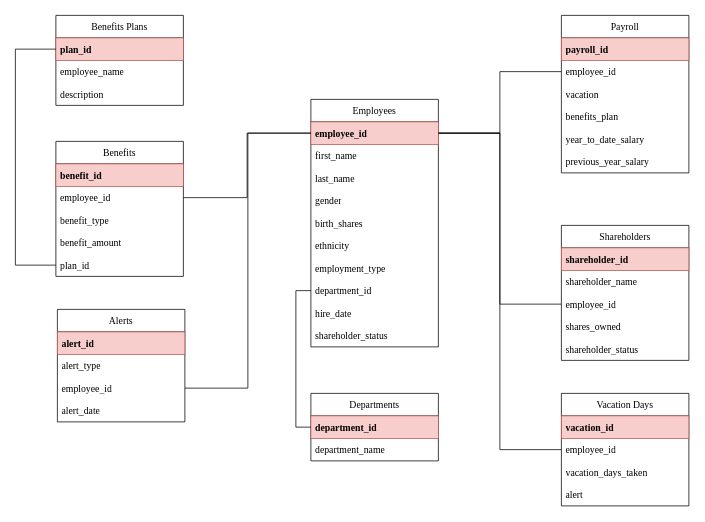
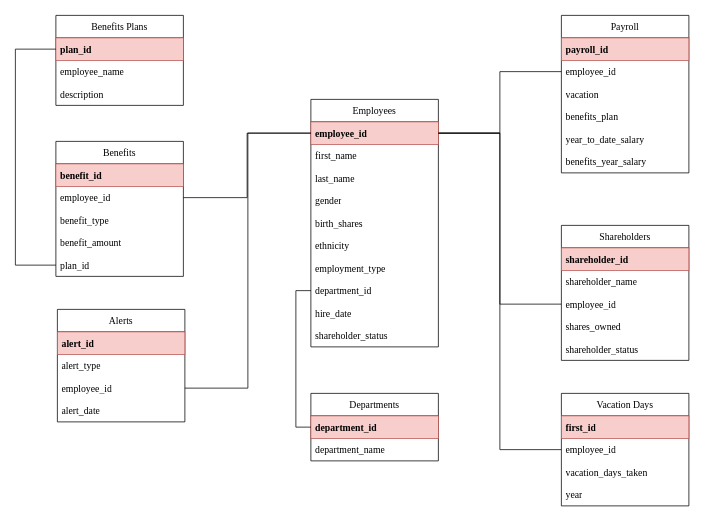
  <mxCell id="0" />
  <mxCell id="1" parent="0" />
  <mxCell id="2" value="Employees" style="swimlane;fontStyle=0;childLayout=stackLayout;horizontal=1;startSize=30;horizontalStack=0;resizeParent=1;resizeParentMax=0;resizeLast=0;collapsible=1;marginBottom=0;whiteSpace=wrap;html=1;fontSize=13;fontFamily=Verdana;" parent="1" vertex="1"><mxGeometry x="414" y="132" width="170" height="330" as="geometry" /></mxCell>
  <mxCell id="3" value="employee_id" style="text;strokeColor=#b85450;fillColor=#f8cecc;align=left;verticalAlign=middle;spacingLeft=4;spacingRight=4;overflow=hidden;points=[[0,0.5],[1,0.5]];portConstraint=eastwest;rotatable=0;whiteSpace=wrap;html=1;fontSize=13;fontStyle=1;fontFamily=Verdana;" parent="2" vertex="1"><mxGeometry y="30" width="170" height="30" as="geometry" /></mxCell>
  <mxCell id="4" value="first_name" style="text;strokeColor=none;fillColor=none;align=left;verticalAlign=middle;spacingLeft=4;spacingRight=4;overflow=hidden;points=[[0,0.5],[1,0.5]];portConstraint=eastwest;rotatable=0;whiteSpace=wrap;html=1;fontSize=13;fontFamily=Verdana;" parent="2" vertex="1"><mxGeometry y="60" width="170" height="30" as="geometry" /></mxCell>
  <mxCell id="5" value="last_name" style="text;strokeColor=none;fillColor=none;align=left;verticalAlign=middle;spacingLeft=4;spacingRight=4;overflow=hidden;points=[[0,0.5],[1,0.5]];portConstraint=eastwest;rotatable=0;whiteSpace=wrap;html=1;fontSize=13;fontFamily=Verdana;" parent="2" vertex="1"><mxGeometry y="90" width="170" height="30" as="geometry" /></mxCell>
  <mxCell id="6" value="gender" style="text;strokeColor=none;fillColor=none;align=left;verticalAlign=middle;spacingLeft=4;spacingRight=4;overflow=hidden;points=[[0,0.5],[1,0.5]];portConstraint=eastwest;rotatable=0;whiteSpace=wrap;html=1;fontSize=13;fontFamily=Verdana;" parent="2" vertex="1"><mxGeometry y="120" width="170" height="30" as="geometry" /></mxCell>
  <mxCell id="7" value="birth_shares" style="text;strokeColor=none;fillColor=none;align=left;verticalAlign=middle;spacingLeft=4;spacingRight=4;overflow=hidden;points=[[0,0.5],[1,0.5]];portConstraint=eastwest;rotatable=0;whiteSpace=wrap;html=1;fontSize=13;fontFamily=Verdana;" parent="2" vertex="1"><mxGeometry y="150" width="170" height="30" as="geometry" /></mxCell>
  <mxCell id="8" value="ethnicity" style="text;strokeColor=none;fillColor=none;align=left;verticalAlign=middle;spacingLeft=4;spacingRight=4;overflow=hidden;points=[[0,0.5],[1,0.5]];portConstraint=eastwest;rotatable=0;whiteSpace=wrap;html=1;fontSize=13;fontFamily=Verdana;" parent="2" vertex="1"><mxGeometry y="180" width="170" height="30" as="geometry" /></mxCell>
  <mxCell id="9" value="employment_type" style="text;strokeColor=none;fillColor=none;align=left;verticalAlign=middle;spacingLeft=4;spacingRight=4;overflow=hidden;points=[[0,0.5],[1,0.5]];portConstraint=eastwest;rotatable=0;whiteSpace=wrap;html=1;fontSize=13;fontFamily=Verdana;" parent="2" vertex="1"><mxGeometry y="210" width="170" height="30" as="geometry" /></mxCell>
  <mxCell id="10" value="department_id" style="text;strokeColor=none;fillColor=none;align=left;verticalAlign=middle;spacingLeft=4;spacingRight=4;overflow=hidden;points=[[0,0.5],[1,0.5]];portConstraint=eastwest;rotatable=0;whiteSpace=wrap;html=1;fontSize=13;fontFamily=Verdana;" parent="2" vertex="1"><mxGeometry y="240" width="170" height="30" as="geometry" /></mxCell>
  <mxCell id="11" value="hire_date" style="text;strokeColor=none;fillColor=none;align=left;verticalAlign=middle;spacingLeft=4;spacingRight=4;overflow=hidden;points=[[0,0.5],[1,0.5]];portConstraint=eastwest;rotatable=0;whiteSpace=wrap;html=1;fontSize=13;fontFamily=Verdana;" parent="2" vertex="1"><mxGeometry y="270" width="170" height="30" as="geometry" /></mxCell>
  <mxCell id="12" value="shareholder_status" style="text;strokeColor=none;fillColor=none;align=left;verticalAlign=middle;spacingLeft=4;spacingRight=4;overflow=hidden;points=[[0,0.5],[1,0.5]];portConstraint=eastwest;rotatable=0;whiteSpace=wrap;html=1;fontSize=13;fontFamily=Verdana;" vertex="1" parent="2"><mxGeometry y="300" width="170" height="30" as="geometry" /></mxCell>
  <mxCell id="13" value="Departments" style="swimlane;fontStyle=0;childLayout=stackLayout;horizontal=1;startSize=30;horizontalStack=0;resizeParent=1;resizeParentMax=0;resizeLast=0;collapsible=1;marginBottom=0;whiteSpace=wrap;html=1;fontSize=13;fontFamily=Verdana;" parent="1" vertex="1"><mxGeometry x="414" y="524" width="170" height="90" as="geometry" /></mxCell>
  <mxCell id="14" value="department_id" style="text;strokeColor=#b85450;fillColor=#f8cecc;align=left;verticalAlign=middle;spacingLeft=4;spacingRight=4;overflow=hidden;points=[[0,0.5],[1,0.5]];portConstraint=eastwest;rotatable=0;whiteSpace=wrap;html=1;fontSize=13;fontStyle=1;fontFamily=Verdana;" parent="13" vertex="1"><mxGeometry y="30" width="170" height="30" as="geometry" /></mxCell>
  <mxCell id="15" value="department_name" style="text;strokeColor=none;fillColor=none;align=left;verticalAlign=middle;spacingLeft=4;spacingRight=4;overflow=hidden;points=[[0,0.5],[1,0.5]];portConstraint=eastwest;rotatable=0;whiteSpace=wrap;html=1;fontSize=13;fontFamily=Verdana;" parent="13" vertex="1"><mxGeometry y="60" width="170" height="30" as="geometry" /></mxCell>
  <mxCell id="16" value="Payroll" style="swimlane;fontStyle=0;childLayout=stackLayout;horizontal=1;startSize=30;horizontalStack=0;resizeParent=1;resizeParentMax=0;resizeLast=0;collapsible=1;marginBottom=0;whiteSpace=wrap;html=1;fontSize=13;fontFamily=Verdana;" parent="1" vertex="1"><mxGeometry x="748" y="20" width="170" height="210" as="geometry" /></mxCell>
  <mxCell id="17" value="payroll_id" style="text;strokeColor=#b85450;fillColor=#f8cecc;align=left;verticalAlign=middle;spacingLeft=4;spacingRight=4;overflow=hidden;points=[[0,0.5],[1,0.5]];portConstraint=eastwest;rotatable=0;whiteSpace=wrap;html=1;fontSize=13;fontStyle=1;fontFamily=Verdana;" parent="16" vertex="1"><mxGeometry y="30" width="170" height="30" as="geometry" /></mxCell>
  <mxCell id="18" value="employee_id" style="text;strokeColor=none;fillColor=none;align=left;verticalAlign=middle;spacingLeft=4;spacingRight=4;overflow=hidden;points=[[0,0.5],[1,0.5]];portConstraint=eastwest;rotatable=0;whiteSpace=wrap;html=1;fontSize=13;fontFamily=Verdana;" parent="16" vertex="1"><mxGeometry y="60" width="170" height="30" as="geometry" /></mxCell>
  <mxCell id="19" value="vacation" style="text;strokeColor=none;fillColor=none;align=left;verticalAlign=middle;spacingLeft=4;spacingRight=4;overflow=hidden;points=[[0,0.5],[1,0.5]];portConstraint=eastwest;rotatable=0;whiteSpace=wrap;html=1;fontSize=13;fontFamily=Verdana;" parent="16" vertex="1"><mxGeometry y="90" width="170" height="30" as="geometry" /></mxCell>
  <mxCell id="20" value="benefits_plan" style="text;strokeColor=none;fillColor=none;align=left;verticalAlign=middle;spacingLeft=4;spacingRight=4;overflow=hidden;points=[[0,0.5],[1,0.5]];portConstraint=eastwest;rotatable=0;whiteSpace=wrap;html=1;fontSize=13;fontFamily=Verdana;" parent="16" vertex="1"><mxGeometry y="120" width="170" height="30" as="geometry" /></mxCell>
  <mxCell id="21" value="year_to_date_salary" style="text;strokeColor=none;fillColor=none;align=left;verticalAlign=middle;spacingLeft=4;spacingRight=4;overflow=hidden;points=[[0,0.5],[1,0.5]];portConstraint=eastwest;rotatable=0;whiteSpace=wrap;html=1;fontSize=13;fontFamily=Verdana;" parent="16" vertex="1"><mxGeometry y="150" width="170" height="30" as="geometry" /></mxCell>
- <mxCell id="22" value="previous_year_salary" style="text;strokeColor=none;fillColor=none;align=left;verticalAlign=middle;spacingLeft=4;spacingRight=4;overflow=hidden;points=[[0,0.5],[1,0.5]];portConstraint=eastwest;rotatable=0;whiteSpace=wrap;html=1;fontSize=13;fontFamily=Verdana;" parent="16" vertex="1"><mxGeometry y="180" width="170" height="30" as="geometry" /></mxCell>
+ <mxCell id="22" value="benefits_year_salary" style="text;strokeColor=none;fillColor=none;align=left;verticalAlign=middle;spacingLeft=4;spacingRight=4;overflow=hidden;points=[[0,0.5],[1,0.5]];portConstraint=eastwest;rotatable=0;whiteSpace=wrap;html=1;fontSize=13;fontFamily=Verdana;" parent="16" vertex="1"><mxGeometry y="180" width="170" height="30" as="geometry" /></mxCell>
  <mxCell id="23" value="Benefits" style="swimlane;fontStyle=0;childLayout=stackLayout;horizontal=1;startSize=30;horizontalStack=0;resizeParent=1;resizeParentMax=0;resizeLast=0;collapsible=1;marginBottom=0;whiteSpace=wrap;html=1;fontSize=13;fontFamily=Verdana;" parent="1" vertex="1"><mxGeometry x="74" y="188" width="170" height="180" as="geometry" /></mxCell>
  <mxCell id="24" value="benefit_id" style="text;strokeColor=#b85450;fillColor=#f8cecc;align=left;verticalAlign=middle;spacingLeft=4;spacingRight=4;overflow=hidden;points=[[0,0.5],[1,0.5]];portConstraint=eastwest;rotatable=0;whiteSpace=wrap;html=1;fontSize=13;fontStyle=1;fontFamily=Verdana;" parent="23" vertex="1"><mxGeometry y="30" width="170" height="30" as="geometry" /></mxCell>
  <mxCell id="25" value="employee_id" style="text;strokeColor=none;fillColor=none;align=left;verticalAlign=middle;spacingLeft=4;spacingRight=4;overflow=hidden;points=[[0,0.5],[1,0.5]];portConstraint=eastwest;rotatable=0;whiteSpace=wrap;html=1;fontSize=13;fontFamily=Verdana;" parent="23" vertex="1"><mxGeometry y="60" width="170" height="30" as="geometry" /></mxCell>
  <mxCell id="26" value="benefit_type" style="text;strokeColor=none;fillColor=none;align=left;verticalAlign=middle;spacingLeft=4;spacingRight=4;overflow=hidden;points=[[0,0.5],[1,0.5]];portConstraint=eastwest;rotatable=0;whiteSpace=wrap;html=1;fontSize=13;fontFamily=Verdana;" parent="23" vertex="1"><mxGeometry y="90" width="170" height="30" as="geometry" /></mxCell>
  <mxCell id="27" value="benefit_amount" style="text;strokeColor=none;fillColor=none;align=left;verticalAlign=middle;spacingLeft=4;spacingRight=4;overflow=hidden;points=[[0,0.5],[1,0.5]];portConstraint=eastwest;rotatable=0;whiteSpace=wrap;html=1;fontSize=13;fontFamily=Verdana;" parent="23" vertex="1"><mxGeometry y="120" width="170" height="30" as="geometry" /></mxCell>
  <mxCell id="28" value="plan_id" style="text;strokeColor=none;fillColor=none;align=left;verticalAlign=middle;spacingLeft=4;spacingRight=4;overflow=hidden;points=[[0,0.5],[1,0.5]];portConstraint=eastwest;rotatable=0;whiteSpace=wrap;html=1;fontSize=13;fontFamily=Verdana;" parent="23" vertex="1"><mxGeometry y="150" width="170" height="30" as="geometry" /></mxCell>
  <mxCell id="29" value="Benefits Plans" style="swimlane;fontStyle=0;childLayout=stackLayout;horizontal=1;startSize=30;horizontalStack=0;resizeParent=1;resizeParentMax=0;resizeLast=0;collapsible=1;marginBottom=0;whiteSpace=wrap;html=1;fontSize=13;fontFamily=Verdana;" parent="1" vertex="1"><mxGeometry x="74" y="20" width="170" height="120" as="geometry" /></mxCell>
  <mxCell id="30" value="plan_id" style="text;strokeColor=#b85450;fillColor=#f8cecc;align=left;verticalAlign=middle;spacingLeft=4;spacingRight=4;overflow=hidden;points=[[0,0.5],[1,0.5]];portConstraint=eastwest;rotatable=0;whiteSpace=wrap;html=1;fontSize=13;fontStyle=1;fontFamily=Verdana;" parent="29" vertex="1"><mxGeometry y="30" width="170" height="30" as="geometry" /></mxCell>
  <mxCell id="31" value="employee_name" style="text;strokeColor=none;fillColor=none;align=left;verticalAlign=middle;spacingLeft=4;spacingRight=4;overflow=hidden;points=[[0,0.5],[1,0.5]];portConstraint=eastwest;rotatable=0;whiteSpace=wrap;html=1;fontSize=13;fontFamily=Verdana;" parent="29" vertex="1"><mxGeometry y="60" width="170" height="30" as="geometry" /></mxCell>
  <mxCell id="32" value="description" style="text;strokeColor=none;fillColor=none;align=left;verticalAlign=middle;spacingLeft=4;spacingRight=4;overflow=hidden;points=[[0,0.5],[1,0.5]];portConstraint=eastwest;rotatable=0;whiteSpace=wrap;html=1;fontSize=13;fontFamily=Verdana;" parent="29" vertex="1"><mxGeometry y="90" width="170" height="30" as="geometry" /></mxCell>
  <mxCell id="33" value="Vacation Days" style="swimlane;fontStyle=0;childLayout=stackLayout;horizontal=1;startSize=30;horizontalStack=0;resizeParent=1;resizeParentMax=0;resizeLast=0;collapsible=1;marginBottom=0;whiteSpace=wrap;html=1;fontSize=13;fontFamily=Verdana;" parent="1" vertex="1"><mxGeometry x="748" y="524" width="170" height="150" as="geometry" /></mxCell>
- <mxCell id="34" value="vacation_id" style="text;strokeColor=#b85450;fillColor=#f8cecc;align=left;verticalAlign=middle;spacingLeft=4;spacingRight=4;overflow=hidden;points=[[0,0.5],[1,0.5]];portConstraint=eastwest;rotatable=0;whiteSpace=wrap;html=1;fontSize=13;fontStyle=1;fontFamily=Verdana;" parent="33" vertex="1"><mxGeometry y="30" width="170" height="30" as="geometry" /></mxCell>
+ <mxCell id="34" value="first_id" style="text;strokeColor=#b85450;fillColor=#f8cecc;align=left;verticalAlign=middle;spacingLeft=4;spacingRight=4;overflow=hidden;points=[[0,0.5],[1,0.5]];portConstraint=eastwest;rotatable=0;whiteSpace=wrap;html=1;fontSize=13;fontStyle=1;fontFamily=Verdana;" parent="33" vertex="1"><mxGeometry y="30" width="170" height="30" as="geometry" /></mxCell>
  <mxCell id="35" value="employee_id" style="text;strokeColor=none;fillColor=none;align=left;verticalAlign=middle;spacingLeft=4;spacingRight=4;overflow=hidden;points=[[0,0.5],[1,0.5]];portConstraint=eastwest;rotatable=0;whiteSpace=wrap;html=1;fontSize=13;fontFamily=Verdana;" parent="33" vertex="1"><mxGeometry y="60" width="170" height="30" as="geometry" /></mxCell>
  <mxCell id="36" value="vacation_days_taken" style="text;strokeColor=none;fillColor=none;align=left;verticalAlign=middle;spacingLeft=4;spacingRight=4;overflow=hidden;points=[[0,0.5],[1,0.5]];portConstraint=eastwest;rotatable=0;whiteSpace=wrap;html=1;fontSize=13;fontFamily=Verdana;" parent="33" vertex="1"><mxGeometry y="90" width="170" height="30" as="geometry" /></mxCell>
- <mxCell id="37" value="alert" style="text;strokeColor=none;fillColor=none;align=left;verticalAlign=middle;spacingLeft=4;spacingRight=4;overflow=hidden;points=[[0,0.5],[1,0.5]];portConstraint=eastwest;rotatable=0;whiteSpace=wrap;html=1;fontSize=13;fontFamily=Verdana;" parent="33" vertex="1"><mxGeometry y="120" width="170" height="30" as="geometry" /></mxCell>
+ <mxCell id="37" value="year" style="text;strokeColor=none;fillColor=none;align=left;verticalAlign=middle;spacingLeft=4;spacingRight=4;overflow=hidden;points=[[0,0.5],[1,0.5]];portConstraint=eastwest;rotatable=0;whiteSpace=wrap;html=1;fontSize=13;fontFamily=Verdana;" parent="33" vertex="1"><mxGeometry y="120" width="170" height="30" as="geometry" /></mxCell>
  <mxCell id="38" value="Shareholders" style="swimlane;fontStyle=0;childLayout=stackLayout;horizontal=1;startSize=30;horizontalStack=0;resizeParent=1;resizeParentMax=0;resizeLast=0;collapsible=1;marginBottom=0;whiteSpace=wrap;html=1;fontSize=13;fontFamily=Verdana;" parent="1" vertex="1"><mxGeometry x="748" y="300" width="170" height="180" as="geometry" /></mxCell>
  <mxCell id="39" value="shareholder_id" style="text;strokeColor=#b85450;fillColor=#f8cecc;align=left;verticalAlign=middle;spacingLeft=4;spacingRight=4;overflow=hidden;points=[[0,0.5],[1,0.5]];portConstraint=eastwest;rotatable=0;whiteSpace=wrap;html=1;fontSize=13;fontStyle=1;fontFamily=Verdana;" parent="38" vertex="1"><mxGeometry y="30" width="170" height="30" as="geometry" /></mxCell>
  <mxCell id="40" value="shareholder_name" style="text;strokeColor=none;fillColor=none;align=left;verticalAlign=middle;spacingLeft=4;spacingRight=4;overflow=hidden;points=[[0,0.5],[1,0.5]];portConstraint=eastwest;rotatable=0;whiteSpace=wrap;html=1;fontSize=13;fontFamily=Verdana;" parent="38" vertex="1"><mxGeometry y="60" width="170" height="30" as="geometry" /></mxCell>
  <mxCell id="41" value="employee_id" style="text;strokeColor=none;fillColor=none;align=left;verticalAlign=middle;spacingLeft=4;spacingRight=4;overflow=hidden;points=[[0,0.5],[1,0.5]];portConstraint=eastwest;rotatable=0;whiteSpace=wrap;html=1;fontSize=13;fontFamily=Verdana;" parent="38" vertex="1"><mxGeometry y="90" width="170" height="30" as="geometry" /></mxCell>
  <mxCell id="42" value="shares_owned" style="text;strokeColor=none;fillColor=none;align=left;verticalAlign=middle;spacingLeft=4;spacingRight=4;overflow=hidden;points=[[0,0.5],[1,0.5]];portConstraint=eastwest;rotatable=0;whiteSpace=wrap;html=1;fontSize=13;fontFamily=Verdana;" parent="38" vertex="1"><mxGeometry y="120" width="170" height="30" as="geometry" /></mxCell>
  <mxCell id="43" value="shareholder_status" style="text;strokeColor=none;fillColor=none;align=left;verticalAlign=middle;spacingLeft=4;spacingRight=4;overflow=hidden;points=[[0,0.5],[1,0.5]];portConstraint=eastwest;rotatable=0;whiteSpace=wrap;html=1;fontSize=13;fontFamily=Verdana;" vertex="1" parent="38"><mxGeometry y="150" width="170" height="30" as="geometry" /></mxCell>
  <mxCell id="44" value="Alerts" style="swimlane;fontStyle=0;childLayout=stackLayout;horizontal=1;startSize=30;horizontalStack=0;resizeParent=1;resizeParentMax=0;resizeLast=0;collapsible=1;marginBottom=0;whiteSpace=wrap;html=1;fontSize=13;fontFamily=Verdana;" parent="1" vertex="1"><mxGeometry x="76" y="412" width="170" height="150" as="geometry" /></mxCell>
  <mxCell id="45" value="alert_id" style="text;strokeColor=#b85450;fillColor=#f8cecc;align=left;verticalAlign=middle;spacingLeft=4;spacingRight=4;overflow=hidden;points=[[0,0.5],[1,0.5]];portConstraint=eastwest;rotatable=0;whiteSpace=wrap;html=1;fontSize=13;fontStyle=1;fontFamily=Verdana;" parent="44" vertex="1"><mxGeometry y="30" width="170" height="30" as="geometry" /></mxCell>
  <mxCell id="46" value="alert_type" style="text;strokeColor=none;fillColor=none;align=left;verticalAlign=middle;spacingLeft=4;spacingRight=4;overflow=hidden;points=[[0,0.5],[1,0.5]];portConstraint=eastwest;rotatable=0;whiteSpace=wrap;html=1;fontSize=13;fontFamily=Verdana;" parent="44" vertex="1"><mxGeometry y="60" width="170" height="30" as="geometry" /></mxCell>
  <mxCell id="47" value="employee_id" style="text;strokeColor=none;fillColor=none;align=left;verticalAlign=middle;spacingLeft=4;spacingRight=4;overflow=hidden;points=[[0,0.5],[1,0.5]];portConstraint=eastwest;rotatable=0;whiteSpace=wrap;html=1;fontSize=13;fontFamily=Verdana;" parent="44" vertex="1"><mxGeometry y="90" width="170" height="30" as="geometry" /></mxCell>
  <mxCell id="48" value="alert_date" style="text;strokeColor=none;fillColor=none;align=left;verticalAlign=middle;spacingLeft=4;spacingRight=4;overflow=hidden;points=[[0,0.5],[1,0.5]];portConstraint=eastwest;rotatable=0;whiteSpace=wrap;html=1;fontSize=13;fontFamily=Verdana;" parent="44" vertex="1"><mxGeometry y="120" width="170" height="30" as="geometry" /></mxCell>
  <mxCell id="49" style="edgeStyle=orthogonalEdgeStyle;rounded=0;orthogonalLoop=1;jettySize=auto;html=1;exitX=0;exitY=0.5;exitDx=0;exitDy=0;entryX=1;entryY=0.5;entryDx=0;entryDy=0;endArrow=none;endFill=0;fontFamily=Verdana;fontSize=13;" parent="1" source="3" target="25" edge="1"><mxGeometry relative="1" as="geometry" /></mxCell>
  <mxCell id="50" style="edgeStyle=orthogonalEdgeStyle;rounded=0;orthogonalLoop=1;jettySize=auto;html=1;exitX=1;exitY=0.5;exitDx=0;exitDy=0;entryX=0;entryY=0.5;entryDx=0;entryDy=0;endArrow=none;endFill=0;fontFamily=Verdana;fontSize=13;" parent="1" source="3" target="18" edge="1"><mxGeometry relative="1" as="geometry" /></mxCell>
  <mxCell id="51" style="edgeStyle=orthogonalEdgeStyle;rounded=0;orthogonalLoop=1;jettySize=auto;html=1;exitX=1;exitY=0.5;exitDx=0;exitDy=0;entryX=0;entryY=0.5;entryDx=0;entryDy=0;endArrow=none;endFill=0;fontFamily=Verdana;fontSize=13;" parent="1" source="3" target="41" edge="1"><mxGeometry relative="1" as="geometry" /></mxCell>
  <mxCell id="52" style="edgeStyle=orthogonalEdgeStyle;rounded=0;orthogonalLoop=1;jettySize=auto;html=1;exitX=1;exitY=0.5;exitDx=0;exitDy=0;entryX=0;entryY=0.5;entryDx=0;entryDy=0;endArrow=none;endFill=0;fontFamily=Verdana;fontSize=13;" parent="1" source="3" target="35" edge="1"><mxGeometry relative="1" as="geometry" /></mxCell>
  <mxCell id="53" style="edgeStyle=orthogonalEdgeStyle;rounded=0;orthogonalLoop=1;jettySize=auto;html=1;exitX=0;exitY=0.5;exitDx=0;exitDy=0;endArrow=none;endFill=0;fontFamily=Verdana;fontSize=13;" parent="1" source="3" target="47" edge="1"><mxGeometry relative="1" as="geometry" /></mxCell>
  <mxCell id="54" style="edgeStyle=orthogonalEdgeStyle;rounded=0;orthogonalLoop=1;jettySize=auto;html=1;exitX=0;exitY=0.5;exitDx=0;exitDy=0;entryX=0;entryY=0.5;entryDx=0;entryDy=0;endArrow=none;endFill=0;fontFamily=Verdana;fontSize=13;" edge="1" parent="1" source="14" target="10"><mxGeometry relative="1" as="geometry" /></mxCell>
  <mxCell id="55" style="edgeStyle=orthogonalEdgeStyle;rounded=0;orthogonalLoop=1;jettySize=auto;html=1;exitX=0;exitY=0.5;exitDx=0;exitDy=0;entryX=0;entryY=0.5;entryDx=0;entryDy=0;endArrow=none;endFill=0;" edge="1" parent="1" source="30" target="28"><mxGeometry relative="1" as="geometry"><Array as="points"><mxPoint x="20" y="65" /><mxPoint x="20" y="353" /></Array></mxGeometry></mxCell>
